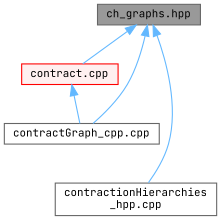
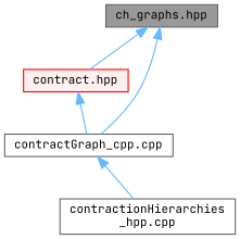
  digraph {
    fontname="JetBrains Mono"
    node [color=grey40 fillcolor=white fontname="JetBrains Mono" fontsize=10 shape=box style=filled]
    edge [color=steelblue1 dir=back fontname="JetBrains Mono" fontsize=10 labelfontname=Helvetica labelfontsize=10 style=solid]
    n1 [color=gray40 fillcolor=grey60 fontcolor=black height=0.2 label="ch_graphs.hpp" width=0.4]
-   n2 [color=red fillcolor="#FFF0F0" height=0.2 label="contract.cpp" width=0.4]
+   n2 [color=red fillcolor="#FFF0F0" height=0.2 label="contract.hpp" width=0.4]
    n3 [height=0.2 label="contractGraph_cpp.cpp" width=0.4]
    n4 [height=0.2 label="contractionHierarchies\l_hpp.cpp" width=0.4]
    n1 -> n2
    n1 -> n3
-   n1 -> n4
+   n3 -> n4
    n2 -> n3
  }
